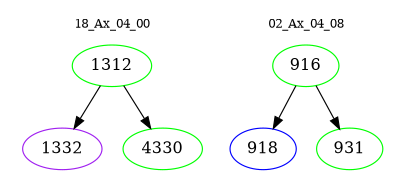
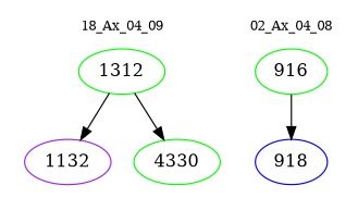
  digraph {
    node [color=green]
    edge [color=black]
    n1 [label=1312]
-   n2 [color=purple label=1332]
+   n2 [color=purple label=1132]
    n3 [label=4330]
    n4 [label=916]
    n5 [color=blue label=918]
-   n6 [label=931]
    subgraph cluster_1 {
      color=white
      fontsize=10
-     label="18_Ax_04_00"
+     label="18_Ax_04_09"
      n1
      n2
      n3
    }
    subgraph cluster_2 {
      color=white
      fontsize=10
      label="02_Ax_04_08"
      n4
      n5
-     n6
    }
    n1 -> n2
    n1 -> n3
    n4 -> n5
-   n4 -> n6
  }
